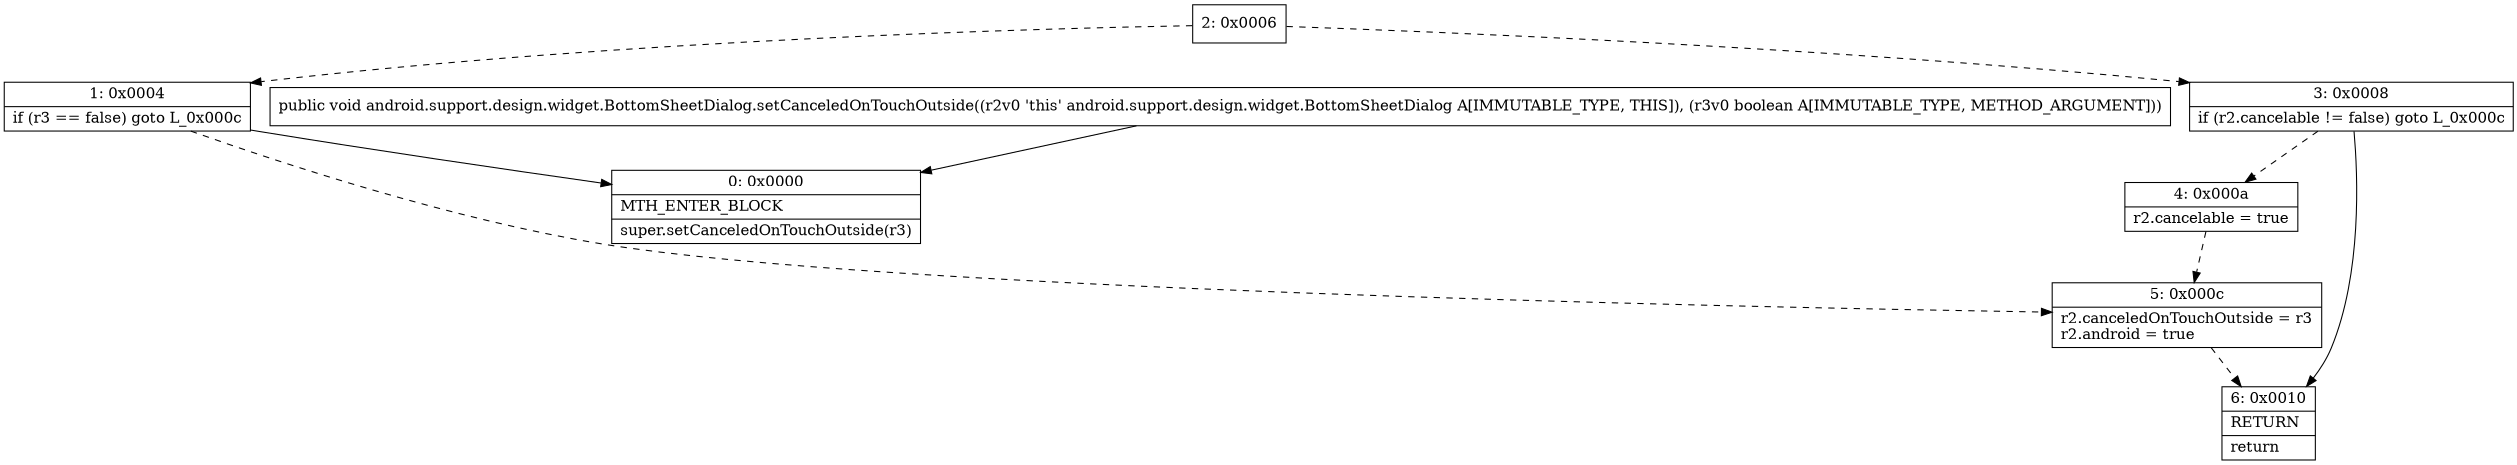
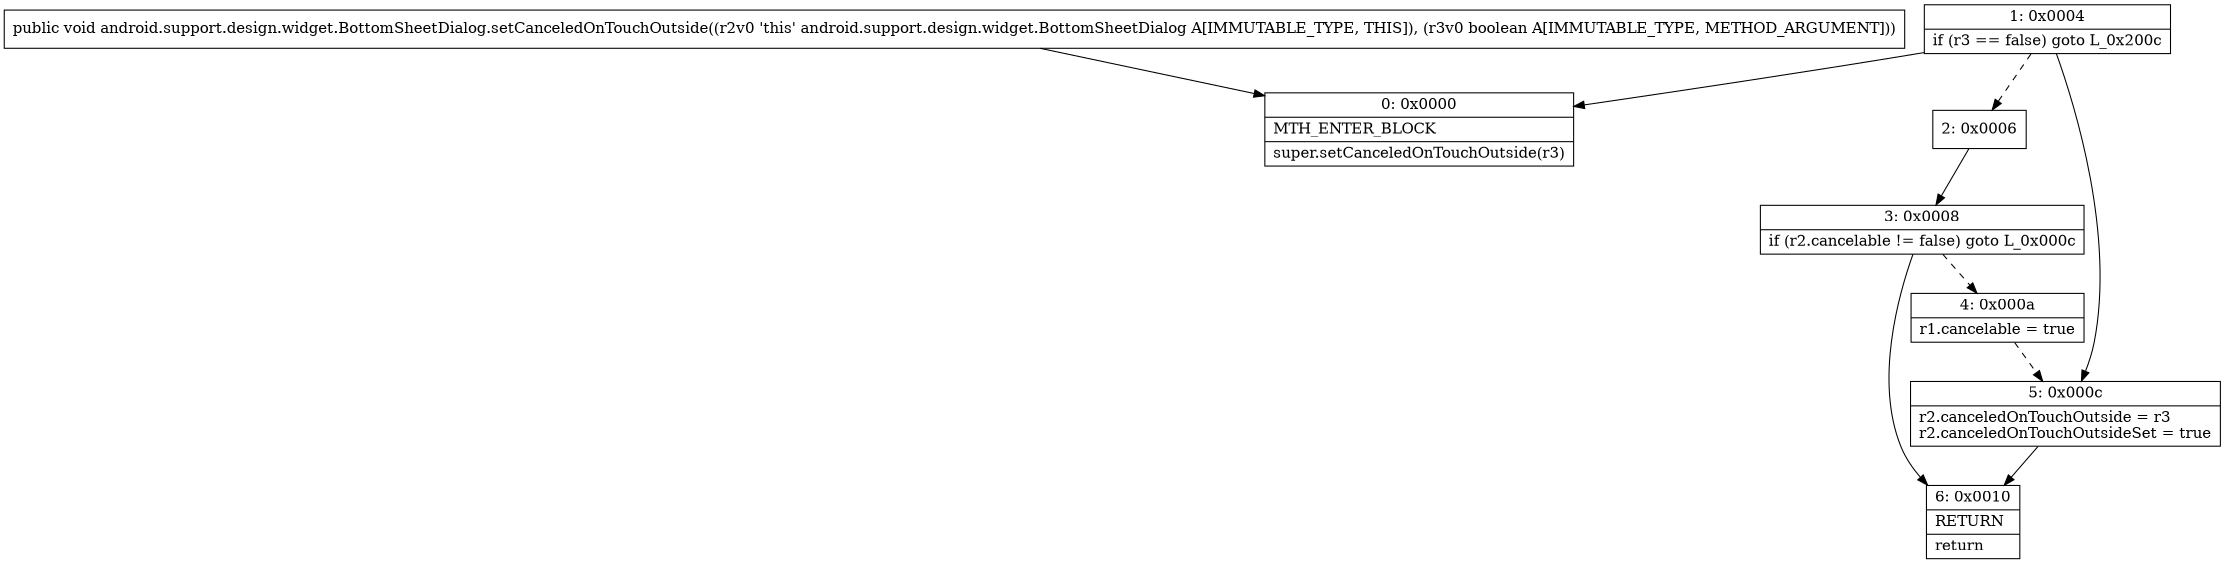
  digraph {
    node [shape=record]
    n1 [label="{0\:\ 0x0000|MTH_ENTER_BLOCK\l|super.setCanceledOnTouchOutside(r3)\l}"]
-   n2 [label="{1\:\ 0x0004|if (r3 == false) goto L_0x000c\l}"]
+   n2 [label="{1\:\ 0x0004|if (r3 == false) goto L_0x200c\l}"]
    n3 [label="{2\:\ 0x0006}"]
-   n4 [label="{5\:\ 0x000c|r2.canceledOnTouchOutside = r3\lr2.android = true\l}"]
+   n4 [label="{5\:\ 0x000c|r2.canceledOnTouchOutside = r3\lr2.canceledOnTouchOutsideSet = true\l}"]
    n5 [label="{3\:\ 0x0008|if (r2.cancelable != false) goto L_0x000c\l}"]
    n6 [label="{6\:\ 0x0010|RETURN\l|return\l}"]
-   n7 [label="{4\:\ 0x000a|r2.cancelable = true\l}"]
+   n7 [label="{4\:\ 0x000a|r1.cancelable = true\l}"]
    n8 [label="{public void android.support.design.widget.BottomSheetDialog.setCanceledOnTouchOutside((r2v0 'this' android.support.design.widget.BottomSheetDialog A[IMMUTABLE_TYPE, THIS]), (r3v0 boolean A[IMMUTABLE_TYPE, METHOD_ARGUMENT])) }"]
    n2 -> n1
-   n3 -> n2 [style=dashed]
-   n2 -> n4 [style=dashed]
-   n3 -> n5 [style=dashed]
-   n4 -> n6 [style=dashed]
+   n2 -> n3 [style=dashed]
+   n2 -> n4
+   n3 -> n5
+   n4 -> n6
    n5 -> n6
    n5 -> n7 [style=dashed]
    n7 -> n4 [style=dashed]
    n8 -> n1
  }
